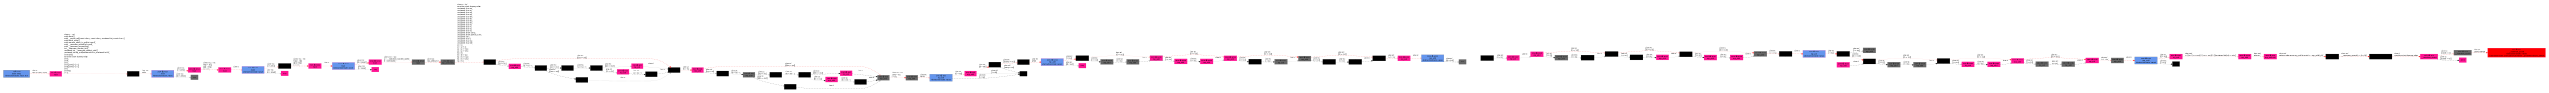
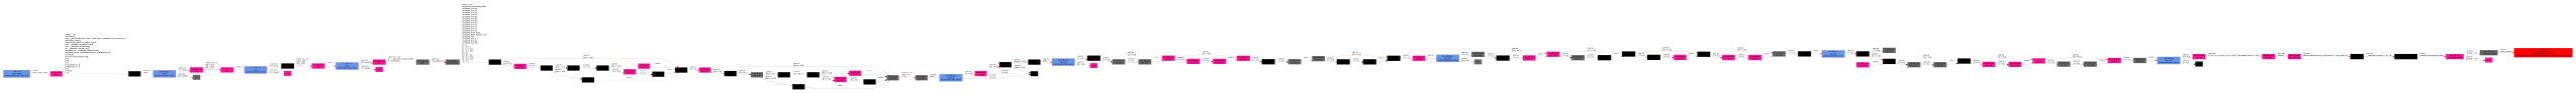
  digraph {
    fontname="Fira Sans"
    rankdir=LR
    node [color=deeppink fontname="Fira Sans" shape=box style=filled]
    edge [arrowhead=odot fontname="Fira Sans" style=dashed]
    n1 [color=black fillcolor=cornflowerblue label="0 @ N141\nmain entry\nAbstractionState: ABS0: true\n"]
    n2 [label="165 @ N162\nmain\n"]
    n3 [color=black label="166 @ N150\nmain\n"]
    n4 [fillcolor=cornflowerblue label="2074 @ N151\nmain\nAbstractionState: ABS75\n"]
    n5 [label="2075 @ N152\nmain\n"]
    2076 [color=gray40]
    n7 [label="2113 @ N156\nmain\n"]
    n8 [fillcolor=cornflowerblue label="2115 @ N151\nmain\nAbstractionState: ABS77\n"]
    n9 [color=black label="2116 @ N152\nmain\n"]
    2117
    n11 [label="2154 @ N156\nmain\n"]
    n12 [fillcolor=cornflowerblue label="2156 @ N151\nmain\nAbstractionState: ABS79\n"]
    n13 [label="2158 @ N153\nmain\n"]
    2157
    n15 [color=gray40 label="2159 @ N158\nmain\n"]
    n16 [color=gray40 label="2160 @ N20\nmp_add entry\n"]
    n17 [color=black label="2161 @ N48\nmp_add\n"]
    n18 [color=black label="2176 @ N49\nmp_add\n"]
    n19 [label="2162 @ N50\nmp_add\n"]
    n20 [label="2177 @ N58\nmp_add\n"]
    n21 [color=black label="2164 @ N51\nmp_add\n"]
    n22 [color=gray40 label="2192 @ N59\nmp_add\n"]
    n23 [color=black label="2178 @ N60\nmp_add\n"]
    n24 [color=gray40 label="2193 @ N69\nmp_add\n"]
    n25 [color=gray40 label="2180 @ N61\nmp_add\n"]
    n26 [color=gray40 fillcolor=cornflowerblue label="2195 @ N70\nmp_add\nAbstractionState: ABS80\n"]
    n27 [label="2197 @ N74\nmp_add\n"]
    2203 [color=black]
    n29 [color=black label="2199 @ N73\nmp_add\n"]
    n30 [color=black label="2202 @ N72\nmp_add\n"]
    n31 [fillcolor=cornflowerblue label="2205 @ N122\nmp_add\nAbstractionState: ABS81\n"]
    n32 [color=black label="2206 @ N123\nmp_add\n"]
    2207
    n34 [color=gray40 fillcolor=deeppink label="2215 @ N125\nmp_add\n"]
    n35 [color=gray40 label="2211 @ N126\nmp_add\n"]
    n36 [label="2220 @ N128\nmp_add\n"]
    n37 [label="2216 @ N129\nmp_add\n"]
    n38 [color=gray40 label="2213 @ N127\nmp_add\n"]
    n39 [color=gray40 label="2225 @ N131\nmp_add\n"]
    n40 [color=black label="2221 @ N132\nmp_add\n"]
    n41 [label="2218 @ N130\nmp_add\n"]
    n42 [color=black label="2230 @ N134\nmp_add\n"]
    n43 [color=black label="2226 @ N135\nmp_add\n"]
    n44 [color=gray40 label="2223 @ N133\nmp_add\n"]
    n45 [label="2231 @ N137\nmp_add\n"]
    n46 [color=black label="2228 @ N136\nmp_add\n"]
    n47 [color=gray40 fillcolor=cornflowerblue label="2233 @ N122\nmp_add\nAbstractionState: ABS82\n"]
+   n48 [color=gray40 label="2234 @ N123\nmp_add\n"]
    2235 [color=gray40]
    n50 [label="2243 @ N125\nmp_add\n"]
    n51 [color=black label="2239 @ N126\nmp_add\n"]
    n52 [color=black label="2248 @ N128\nmp_add\n"]
    n53 [color=gray40 label="2244 @ N129\nmp_add\n"]
    n54 [label="2241 @ N127\nmp_add\n"]
    n55 [color=black label="2253 @ N131\nmp_add\n"]
    n56 [color=black label="2249 @ N132\nmp_add\n"]
    n57 [color=black label="2246 @ N130\nmp_add\n"]
    n58 [color=gray40 label="2258 @ N134\nmp_add\n"]
    n59 [label="2254 @ N135\nmp_add\n"]
    n60 [label="2251 @ N133\nmp_add\n"]
    n61 [color=black label="2259 @ N137\nmp_add\n"]
    n62 [label="2256 @ N136\nmp_add\n"]
    n63 [fillcolor=cornflowerblue label="2261 @ N122\nmp_add\nAbstractionState: ABS83\n"]
    n64 [color=black label="2262 @ N123\nmp_add\n"]
    n65 [color=black label="2271 @ N125\nmp_add\n"]
    n66 [color=gray40 label="2267 @ N126\nmp_add\n"]
    n67 [color=black label="2276 @ N128\nmp_add\n"]
    n68 [color=gray40 label="2272 @ N129\nmp_add\n"]
    n69 [label="2281 @ N131\nmp_add\n"]
    n70 [label="2277 @ N132\nmp_add\n"]
    n71 [color=gray40 label="2274 @ N130\nmp_add\n"]
    n72 [label="2286 @ N134\nmp_add\n"]
    n73 [color=gray40 label="2282 @ N135\nmp_add\n"]
    n74 [label="2279 @ N133\nmp_add\n"]
    n75 [color=gray40 label="2287 @ N137\nmp_add\n"]
    n76 [color=gray40 label="2284 @ N136\nmp_add\n"]
    n77 [color=gray40 fillcolor=cornflowerblue label="2289 @ N122\nmp_add\nAbstractionState: ABS84\n"]
    n78 [label="2291 @ N124\nmp_add\n"]
    2290 [color=black]
    n80 [label="2292 @ N138\nmp_add\n"]
    n81 [label="2293 @ N19\nmp_add exit\n"]
    n82 [color=black label="2294 @ N159\nmain\n"]
    n83 [color=black label="2646 @ N11\n__VERIFIER_assert entry\n"]
    n84 [label="2647 @ N12\n__VERIFIER_assert\n"]
    n85 [color=gray40 label="2648 @ N14\n__VERIFIER_assert\n"]
    2649
    n87 [fillcolor=red label="2651 @ N15\n__VERIFIER_assert\nAbstractionState: ABS96\n AutomatonState: ErrorLabelAutomaton: _predefinedState_ERROR\n"]
    n88 [label="2269 @ N127\nmp_add\n"]
    n89 [color=black label="2182 @ N62\nmp_add\n"]
    n90 [color=black label="2181 @ N63\nmp_add\n"]
    n91 [color=black label="2185 @ N64\nmp_add\n"]
    n92 [label="2187 @ N65\nmp_add\n"]
    n93 [label="2186 @ N66\nmp_add\n"]
    n94 [color=black label="2190 @ N67\nmp_add\n"]
    n95 [color=black label="2166 @ N52\nmp_add\n"]
    n96 [color=black label="2165 @ N53\nmp_add\n"]
    n97 [color=black label="2169 @ N54\nmp_add\n"]
    n98 [label="2171 @ N55\nmp_add\n"]
    n99 [label="2170 @ N56\nmp_add\n"]
    n100 [color=black label="2174 @ N57\nmp_add\n"]
    n1 -> n2 [color=red label="Line 0: \lINIT GLOBAL VARS\l"]
    n2 -> n3 [color=red label="Lines 7 - 112: \lvoid abort();\lvoid __assert_fail(const char *, const char *, unsigned int, const char *);\lvoid reach_error();\lvoid assume_abort_if_not(int cond);\lvoid __VERIFIER_assert(int cond);\lvoid __VERIFIER_assume(int);\lint __VERIFIER_nondet_int();\lunsigned int __VERIFIER_nondet_uint();\lunsigned int mp_add(unsigned int a, unsigned int b);\lint main();\lFunction start dummy edge\lint a;\lint b;\lint r;\lint A[2048] = { 0 };\lint B[2048] = { 0 };\lint i;\lint tmp;\li = 0;\l" style=dotted]
    n3 -> n4 [color=red label="Line 113: \lwhile\l" style=dotted]
    n4 -> n5 [arrowhead=diamond color=red label="Line 113: \l[i < 2048]\l" style=dotted]
    n4 -> 2076 [label="Line 113: \l[!(i < 2048)]\l" style=dotted]
    n5 -> n7 [arrowhead=diamond color=red label="Lines 115 - 117: \ltmp = A[i];\lB[i] = tmp;\li = i + 1;\l"]
    n7 -> n8 [color=red label="Line 0: \l\l"]
    n8 -> n9 [color=red label="Line 113: \l[i < 2048]\l" style=dotted]
    n8 -> 2117 [label="Line 113: \l[!(i < 2048)]\l" style=dotted]
    n9 -> n11 [arrowhead=diamond color=red label="Lines 115 - 117: \ltmp = A[i];\lB[i] = tmp;\li = i + 1;\l"]
    n11 -> n12 [arrowhead=diamond color=red label="Line 0: \l\l" style=dotted]
    n12 -> n13 [arrowhead=diamond color=red label="Line 113: \l[!(i < 2048)]\l"]
    n12 -> 2157 [arrowhead=diamond label="Line 113: \l[i < 2048]\l" style=dotted]
    n13 -> n15 [color=red label="Lines 121 - 122: \la = __VERIFIER_nondet_uint();\lb = 234770789;\l" style=dotted]
    n15 -> n16 [arrowhead=diamond color=red label="Line 123: \lmp_add(a, b)\l"]
    n16 -> n17 [color=red label="Lines 0 - 42: \lFunction start dummy edge\lunsigned char a0;\lunsigned char a1;\lunsigned char a2;\lunsigned char a3;\lunsigned char b0;\lunsigned char b1;\lunsigned char b2;\lunsigned char b3;\lunsigned char r0;\lunsigned char r1;\lunsigned char r2;\lunsigned char r3;\lunsigned short carry;\lunsigned short partial_sum;\lunsigned int r;\lunsigned char i;\lunsigned char na;\lunsigned char nb;\la0 = a;\la1 = a >> 8;\la2 = a >> 16U;\la3 = a >> 24U;\lb0 = b;\lb1 = b >> 8U;\lb2 = b >> 16U;\lb3 = b >> 24U;\lna = 4U;\l"]
    n17 -> n18 [arrowhead=diamond color=red label="Line 43: \l[!(a3 == 0U)]\l"]
    n17 -> n19 [label="Line 43: \l[a3 == 0U]\l"]
    n18 -> n20 [arrowhead=diamond color=red label="Line 52: \lnb = 4U;\l" style=dotted]
    n19 -> n21 [label="Line 44: \lna = na - 1;\l"]
    n20 -> n22 [color=red label="Line 53: \l[!(b3 == 0U)]\l"]
    n20 -> n23 [label="Line 53: \l[b3 == 0U]\l"]
    n21 -> n95 [arrowhead=diamond label="Line 45: \l[!(a2 == 0U)]\l"]
    n21 -> n96 [arrowhead=diamond label="Line 45: \l[a2 == 0U]\l"]
    n22 -> n24 [arrowhead=diamond color=red label="Lines 62 - 63: \lcarry = 0U;\li = 0U;\l" style=dotted]
    n23 -> n25 [arrowhead=diamond label="Line 54: \lnb = nb - 1;\l" style=dotted]
    n24 -> n26 [color=red label="Line 64: \lwhile\l"]
    n25 -> n89 [label="Line 55: \l[!(b2 == 0U)]\l"]
    n25 -> n90 [label="Line 55: \l[b2 == 0U]\l" style=dotted]
    n26 -> n27 [color=red label="Line 64: \l[!(i < na)]\l" style=dotted]
    n26 -> 2203 [arrowhead=diamond label="Line 64: \l[i < na]\l"]
    n27 -> 2203 [label="Line 64: \l[i < nb]\l" style=dotted]
    n27 -> n29 [arrowhead=diamond color=red label="Line 64: \l[!(i < nb)]\l" style=dotted]
    n29 -> 2203 [arrowhead=diamond label="Line 64: \l[carry != 0U]\l"]
    n29 -> n30 [color=red label="Line 64: \l[!(carry != 0U)]\l"]
    n30 -> n31 [arrowhead=diamond color=red label="Line 91: \lwhile\l"]
    n31 -> n32 [arrowhead=diamond color=red label="Line 91: \l[i < 4U]\l"]
    n31 -> 2207 [label="Line 91: \l[!(i < 4U)]\l" style=dotted]
    n32 -> n34 [color=red label="Line 92: \l[!(i == 0U)]\l" style=dotted]
    n32 -> n35 [arrowhead=diamond label="Line 92: \l[i == 0U]\l" style=dotted]
    n34 -> n36 [color=red label="Line 93: \l[!(i == 1U)]\l"]
    n34 -> n37 [label="Line 93: \l[i == 1U]\l" style=dotted]
    n35 -> n38 [label="Line 92: \lr0 = 0U;\l"]
-   n36 -> n39 [arrowhead=diamond color=red label="Line 94: \l[!(i == 2U)]\l"]
    n36 -> n40 [arrowhead=diamond label="Line 94: \l[i == 2U]\l" style=dotted]
    n37 -> n41 [arrowhead=diamond label="Line 93: \lr1 = 0U;\l" style=dotted]
    n38 -> n34 [label="Line 0: \l\l"]
    n39 -> n42 [color=red label="Line 95: \l[!(i == 3U)]\l"]
    n39 -> n43 [label="Line 95: \l[i == 3U]\l"]
    n40 -> n44 [arrowhead=diamond label="Line 94: \lr2 = 0U;\l"]
    n41 -> n36 [label="Line 0: \l\l" style=dotted]
    n42 -> n45 [color=red label="Line 97: \li = i + 1U;\l"]
    n43 -> n46 [arrowhead=diamond label="Line 95: \lr3 = 0U;\l" style=dotted]
    n44 -> n39 [label="Line 0: \l\l" style=dotted]
    n45 -> n47 [color=red label="Line 0: \l\l"]
    n46 -> n42 [arrowhead=diamond label="Line 0: \l\l"]
+   n47 -> n48 [color=red label="Line 91: \l[i < 4U]\l" style=dotted]
    n47 -> 2235 [label="Line 91: \l[!(i < 4U)]\l"]
+   n48 -> n50 [arrowhead=diamond color=red label="Line 92: \l[!(i == 0U)]\l" style=dotted]
+   n48 -> n51 [arrowhead=diamond label="Line 92: \l[i == 0U]\l"]
    n50 -> n52 [color=red label="Line 93: \l[!(i == 1U)]\l"]
    n50 -> n53 [arrowhead=diamond label="Line 93: \l[i == 1U]\l" style=dotted]
    n51 -> n54 [label="Line 92: \lr0 = 0U;\l" style=dotted]
    n52 -> n55 [color=red label="Line 94: \l[!(i == 2U)]\l"]
    n52 -> n56 [label="Line 94: \l[i == 2U]\l" style=dotted]
    n53 -> n57 [label="Line 93: \lr1 = 0U;\l" style=dotted]
    n54 -> n50 [label="Line 0: \l\l" style=dotted]
    n55 -> n58 [arrowhead=diamond color=red label="Line 95: \l[!(i == 3U)]\l" style=dotted]
    n55 -> n59 [arrowhead=diamond label="Line 95: \l[i == 3U]\l"]
    n56 -> n60 [arrowhead=diamond label="Line 94: \lr2 = 0U;\l"]
    n57 -> n52 [label="Line 0: \l\l" style=dotted]
    n58 -> n61 [color=red label="Line 97: \li = i + 1U;\l"]
    n59 -> n62 [label="Line 95: \lr3 = 0U;\l" style=dotted]
    n60 -> n55 [label="Line 0: \l\l" style=dotted]
    n61 -> n63 [arrowhead=diamond color=red label="Line 0: \l\l"]
    n62 -> n58 [label="Line 0: \l\l"]
    n63 -> n64 [arrowhead=diamond color=red label="Line 91: \l[i < 4U]\l" style=dotted]
    n64 -> n65 [arrowhead=diamond color=red label="Line 92: \l[!(i == 0U)]\l" style=dotted]
    n64 -> n66 [label="Line 92: \l[i == 0U]\l"]
    n65 -> n67 [color=red label="Line 93: \l[!(i == 1U)]\l" style=dotted]
    n65 -> n68 [arrowhead=diamond label="Line 93: \l[i == 1U]\l"]
    n67 -> n69 [arrowhead=diamond color=red label="Line 94: \l[!(i == 2U)]\l" style=dotted]
    n67 -> n70 [label="Line 94: \l[i == 2U]\l"]
    n68 -> n71 [arrowhead=diamond label="Line 93: \lr1 = 0U;\l" style=dotted]
    n69 -> n72 [arrowhead=diamond color=red label="Line 95: \l[!(i == 3U)]\l"]
    n69 -> n73 [label="Line 95: \l[i == 3U]\l"]
    n70 -> n74 [arrowhead=diamond label="Line 94: \lr2 = 0U;\l"]
    n71 -> n67 [arrowhead=diamond label="Line 0: \l\l" style=dotted]
    n72 -> n75 [color=red label="Line 97: \li = i + 1U;\l" style=dotted]
    n73 -> n76 [label="Line 95: \lr3 = 0U;\l"]
    n74 -> n69 [label="Line 0: \l\l"]
    n75 -> n77 [arrowhead=diamond color=red label="Line 0: \l\l"]
    n76 -> n72 [label="Line 0: \l\l"]
    n77 -> n78 [color=red label="Line 91: \l[!(i < 4U)]\l"]
    n77 -> 2290 [arrowhead=diamond label="Line 91: \l[i < 4U]\l" style=dotted]
    n78 -> n80 [color=red label="Line 100: \lr = ((r0 | (r1 << 8U)) | (r2 << 16U)) | (((unsigned int)r3) << 24U);\l" style=dotted]
    n80 -> n81 [color=red label="Line 102: \lreturn r;\l" style=dotted]
    n81 -> n82 [arrowhead=diamond color=red label="Line 123: \lReturn edge from mp_add to main: r = mp_add(a, b);\l" style=dotted]
    n82 -> n83 [arrowhead=diamond color=red label="Line 125: \l__VERIFIER_assert(r == (a + b))\l"]
    n83 -> n84 [arrowhead=diamond color=red label="Line 0: \lFunction start dummy edge\l"]
    n84 -> n85 [color=red label="Line 15: \l[cond == 0]\l"]
    n84 -> 2649 [arrowhead=diamond label="Line 15: \l[!(cond == 0)]\l"]
    n85 -> n87 [arrowhead=diamond color=red label="Line 16: \lLabel: ERROR\l"]
    n88 -> n65 [label="Line 0: \l\l"]
    n89 -> n22 [label="Line 0: \l\l"]
    n90 -> n91 [label="Line 56: \lnb = nb - 1;\l" style=dotted]
    n91 -> n92 [arrowhead=diamond label="Line 57: \l[!(b1 == 0U)]\l"]
    n91 -> n93 [arrowhead=diamond label="Line 57: \l[b1 == 0U]\l" style=dotted]
    n92 -> n22 [arrowhead=diamond label="Line 0: \l\l"]
    n93 -> n94 [label="Line 58: \lnb = nb - 1;\l" style=dotted]
    n94 -> n22 [arrowhead=diamond label="Line 0: \l\l"]
    n95 -> n18 [label="Line 0: \l\l" style=dotted]
    n96 -> n97 [arrowhead=diamond label="Line 46: \lna = na - 1;\l" style=dotted]
    n97 -> n98 [label="Line 47: \l[!(a1 == 0U)]\l" style=dotted]
    n97 -> n99 [label="Line 47: \l[a1 == 0U]\l" style=dotted]
    n98 -> n18 [label="Line 0: \l\l" style=dotted]
    n99 -> n100 [arrowhead=diamond label="Line 48: \lna = na - 1;\l"]
    n100 -> n18 [label="Line 0: \l\l"]
  }
